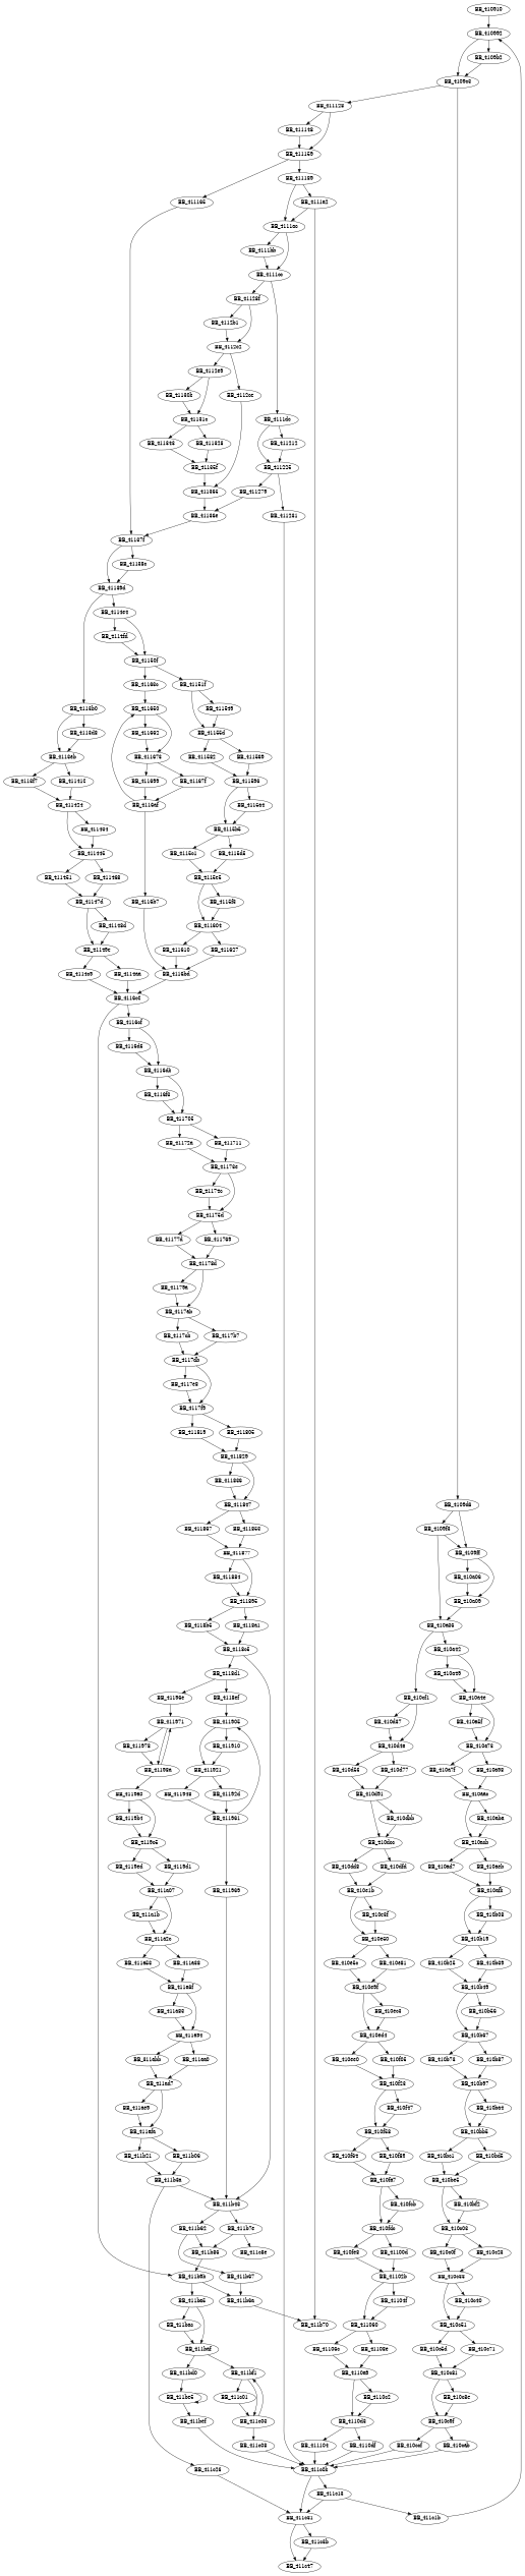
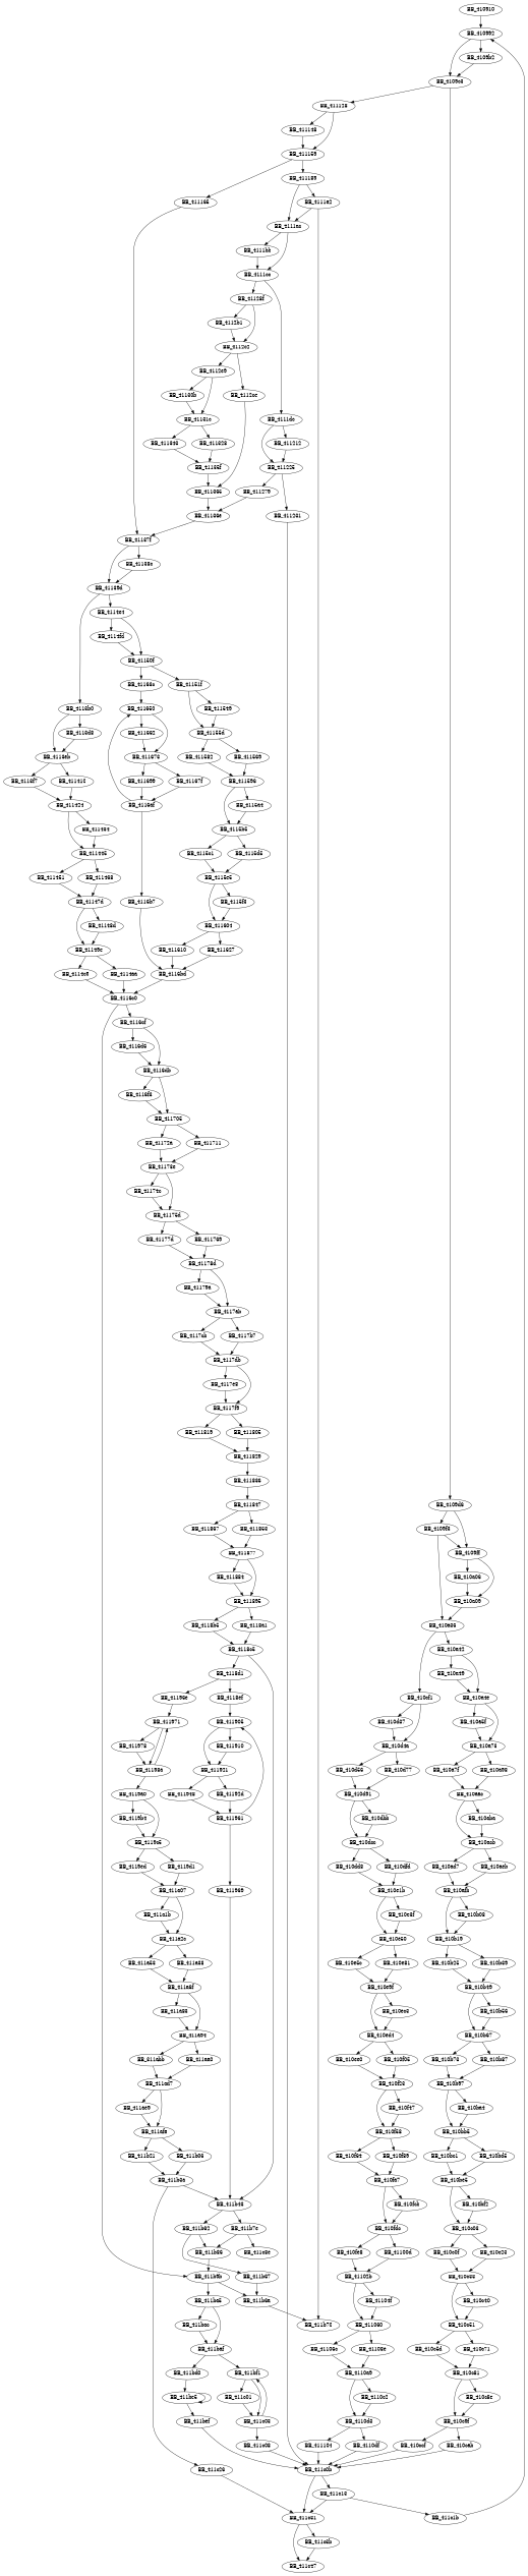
  digraph {
    BB_410910
    BB_410992
    BB_4109b2
    BB_4109c3
    BB_4109d6
    BB_411128
    n7 [label=BB_4109f3]
    BB_4109ff
    BB_411148
    BB_411159
    BB_410a36
    BB_410a06
    BB_410a09
    BB_411165
    BB_411189
    BB_410a42
    BB_410cf1
    BB_410a49
    BB_410a4e
    BB_410d37
    BB_410d4a
    BB_410a5f
    BB_410a73
    BB_410d56
    BB_410d77
    BB_410a7f
    BB_410a98
    BB_410aac
    BB_410aba
    BB_410acb
    BB_410ad7
    BB_410aeb
    BB_410afb
    BB_410b08
    BB_410b19
    BB_410b25
    BB_410b39
    BB_410b49
    BB_410b56
    BB_410b67
    BB_410b73
    BB_410b87
    BB_410b97
    BB_410ba4
    BB_410bb5
    BB_410bc1
    BB_410bd5
    BB_410be5
    BB_410bf2
    BB_410c03
    BB_410c0f
    BB_410c23
    BB_410c33
    BB_410c40
    BB_410c51
    BB_410c5d
    BB_410c71
    BB_410c81
    BB_410c8e
    BB_410c9f
    BB_410cab
    BB_410ccf
    BB_411c0b
    BB_411c13
    BB_411c31
    BB_411c1b
    BB_411c3b
    BB_411c47
    BB_410d91
    BB_410dbb
    BB_410dcc
    BB_410dd8
    BB_410dfd
    BB_410e1b
    BB_410e3f
    BB_410e50
    BB_410e5c
    BB_410e81
    BB_410e9f
    BB_410ec3
    BB_410ed4
    BB_410ee0
    BB_410f05
    BB_410f23
    BB_410f47
    BB_410f58
    BB_410f64
    BB_410f89
    BB_410fa7
    BB_410fcb
    BB_410fdc
    BB_410fe8
    BB_41100d
    BB_41102b
    BB_41104f
    BB_411060
    BB_41106c
    BB_41108e
    BB_4110a9
    BB_4110c2
    BB_4110d3
    BB_4110df
    BB_411104
    BB_41137f
    BB_4111a2
    BB_4111ac
    BB_41138c
    BB_41139d
    BB_411b70
    BB_4111bb
    BB_4111cc
    BB_4113b0
    BB_4114e4
    BB_4111dc
    BB_41128f
    BB_411212
    BB_411225
    BB_4112b1
    BB_4112c2
    BB_411231
    BB_411279
    BB_4112ce
    BB_4112e9
    BB_41136e
    BB_411365
    BB_41130b
    BB_41131c
    BB_411328
    BB_411343
    BB_41135f
    BB_4113d8
    BB_4113eb
    BB_4114fd
    BB_41150f
    BB_4113f7
    BB_411410
    BB_41151f
    BB_41163c
    BB_411424
    BB_411434
    BB_411445
    BB_411451
    BB_411468
    BB_41147d
    BB_41148d
    BB_41149e
    BB_4114aa
    BB_4114c9
    BB_4116c0
    BB_4116cf
    BB_411b9b
    BB_4116d6
    BB_4116db
    BB_411b6a
    BB_411ba5
    BB_411549
    BB_41155d
    BB_411650
    BB_411569
    BB_411582
    BB_411662
    BB_411673
    BB_411596
    BB_4115a4
    BB_4115b5
    BB_4115c1
    BB_4115d5
    BB_4115e5
    BB_4115f3
    BB_411604
    BB_411610
    BB_411627
    BB_4116bd
    BB_41167f
    BB_411699
    BB_4116af
    BB_4116b7
    BB_4116f3
    BB_411705
    BB_411bac
    BB_411baf
    BB_411711
    BB_41172a
    BB_41173e
    BB_41174c
    BB_41175d
    BB_411769
    BB_41177d
    BB_41178d
    BB_41179a
    BB_4117ab
    BB_4117b7
    BB_4117cb
    BB_4117db
    BB_4117e8
    BB_4117f9
    BB_411805
    BB_411819
    BB_411829
    BB_411836
    BB_411847
    BB_411853
    BB_411867
    BB_411877
    BB_411884
    BB_411895
    BB_4118a1
    BB_4118b5
    BB_4118c5
    BB_4118d1
    BB_411b43
    BB_4118ef
    BB_41196e
    BB_411b62
    BB_411b7e
    BB_411905
    BB_411971
    BB_411b67
    BB_411b86
    BB_411c8e
    BB_411910
    BB_411921
    BB_411978
    BB_41198a
    BB_41192d
    BB_411948
    BB_411961
    BB_411969
    BB_4119a0
    BB_4119b4
    BB_4119c5
    BB_4119d1
    BB_4119ed
    BB_411a07
    BB_411a1b
    BB_411a2c
    BB_411a38
    BB_411a53
    BB_411a6f
    BB_411a83
    BB_411a94
    BB_411aa0
    n243 [label=BB_311abb]
    BB_411ad7
    BB_411ae9
    BB_411afa
    BB_411b06
    BB_411b21
    BB_411b3a
    BB_411c26
    BB_411bd0
    BB_411bf1
    BB_411be5
    BB_411c01
    BB_411c03
    BB_411bef
    BB_411c08
    BB_410910 -> BB_410992
    BB_410992 -> BB_4109b2
    BB_410992 -> BB_4109c3
    BB_4109b2 -> BB_4109c3
    BB_4109c3 -> BB_4109d6
    BB_4109c3 -> BB_411128
    BB_4109d6 -> n7
    BB_4109d6 -> BB_4109ff
    BB_411128 -> BB_411148
    BB_411128 -> BB_411159
    n7 -> BB_4109ff
    n7 -> BB_410a36
    BB_4109ff -> BB_410a06
    BB_4109ff -> BB_410a09
    BB_411148 -> BB_411159
    BB_411159 -> BB_411165
    BB_411159 -> BB_411189
    BB_410a36 -> BB_410a42
    BB_410a36 -> BB_410cf1
    BB_410a06 -> BB_410a09
    BB_410a09 -> BB_410a36
    BB_411165 -> BB_41137f
    BB_411189 -> BB_4111a2
    BB_411189 -> BB_4111ac
    BB_410a42 -> BB_410a49
    BB_410a42 -> BB_410a4e
    BB_410cf1 -> BB_410d37
    BB_410cf1 -> BB_410d4a
    BB_410a49 -> BB_410a4e
    BB_410a4e -> BB_410a5f
    BB_410a4e -> BB_410a73
    BB_410d37 -> BB_410d4a
    BB_410d4a -> BB_410d56
    BB_410d4a -> BB_410d77
    BB_410a5f -> BB_410a73
    BB_410a73 -> BB_410a7f
    BB_410a73 -> BB_410a98
    BB_410d56 -> BB_410d91
    BB_410d77 -> BB_410d91
    BB_410a7f -> BB_410aac
    BB_410a98 -> BB_410aac
    BB_410aac -> BB_410aba
    BB_410aac -> BB_410acb
    BB_410aba -> BB_410acb
    BB_410acb -> BB_410ad7
    BB_410acb -> BB_410aeb
    BB_410ad7 -> BB_410afb
    BB_410aeb -> BB_410afb
    BB_410afb -> BB_410b08
    BB_410afb -> BB_410b19
    BB_410b08 -> BB_410b19
    BB_410b19 -> BB_410b25
    BB_410b19 -> BB_410b39
    BB_410b25 -> BB_410b49
    BB_410b39 -> BB_410b49
    BB_410b49 -> BB_410b56
    BB_410b49 -> BB_410b67
    BB_410b56 -> BB_410b67
    BB_410b67 -> BB_410b73
    BB_410b67 -> BB_410b87
    BB_410b73 -> BB_410b97
    BB_410b87 -> BB_410b97
    BB_410b97 -> BB_410ba4
    BB_410b97 -> BB_410bb5
    BB_410ba4 -> BB_410bb5
    BB_410bb5 -> BB_410bc1
    BB_410bb5 -> BB_410bd5
    BB_410bc1 -> BB_410be5
    BB_410bd5 -> BB_410be5
    BB_410be5 -> BB_410bf2
    BB_410be5 -> BB_410c03
    BB_410bf2 -> BB_410c03
    BB_410c03 -> BB_410c0f
    BB_410c03 -> BB_410c23
    BB_410c0f -> BB_410c33
    BB_410c23 -> BB_410c33
    BB_410c33 -> BB_410c40
    BB_410c33 -> BB_410c51
    BB_410c40 -> BB_410c51
    BB_410c51 -> BB_410c5d
    BB_410c51 -> BB_410c71
    BB_410c5d -> BB_410c81
    BB_410c71 -> BB_410c81
    BB_410c81 -> BB_410c8e
    BB_410c81 -> BB_410c9f
    BB_410c8e -> BB_410c9f
    BB_410c9f -> BB_410cab
    BB_410c9f -> BB_410ccf
    BB_410cab -> BB_411c0b
    BB_410ccf -> BB_411c0b
    BB_411c0b -> BB_411c13
    BB_411c0b -> BB_411c31
    BB_411c13 -> BB_411c31
    BB_411c13 -> BB_411c1b
    BB_411c31 -> BB_411c3b
    BB_411c31 -> BB_411c47
    BB_411c1b -> BB_410992
    BB_411c3b -> BB_411c47
    BB_410d91 -> BB_410dbb
    BB_410d91 -> BB_410dcc
    BB_410dbb -> BB_410dcc
    BB_410dcc -> BB_410dd8
    BB_410dcc -> BB_410dfd
    BB_410dd8 -> BB_410e1b
    BB_410dfd -> BB_410e1b
    BB_410e1b -> BB_410e3f
    BB_410e1b -> BB_410e50
    BB_410e3f -> BB_410e50
    BB_410e50 -> BB_410e5c
    BB_410e50 -> BB_410e81
    BB_410e5c -> BB_410e9f
    BB_410e81 -> BB_410e9f
    BB_410e9f -> BB_410ec3
    BB_410e9f -> BB_410ed4
    BB_410ec3 -> BB_410ed4
    BB_410ed4 -> BB_410ee0
    BB_410ed4 -> BB_410f05
    BB_410ee0 -> BB_410f23
    BB_410f05 -> BB_410f23
    BB_410f23 -> BB_410f47
    BB_410f23 -> BB_410f58
    BB_410f47 -> BB_410f58
    BB_410f58 -> BB_410f64
    BB_410f58 -> BB_410f89
    BB_410f64 -> BB_410fa7
    BB_410f89 -> BB_410fa7
    BB_410fa7 -> BB_410fcb
    BB_410fa7 -> BB_410fdc
    BB_410fcb -> BB_410fdc
    BB_410fdc -> BB_410fe8
    BB_410fdc -> BB_41100d
    BB_410fe8 -> BB_41102b
    BB_41100d -> BB_41102b
    BB_41102b -> BB_41104f
    BB_41102b -> BB_411060
    BB_41104f -> BB_411060
    BB_411060 -> BB_41106c
    BB_411060 -> BB_41108e
    BB_41106c -> BB_4110a9
    BB_41108e -> BB_4110a9
    BB_4110a9 -> BB_4110c2
    BB_4110a9 -> BB_4110d3
    BB_4110c2 -> BB_4110d3
    BB_4110d3 -> BB_4110df
    BB_4110d3 -> BB_411104
    BB_4110df -> BB_411c0b
    BB_411104 -> BB_411c0b
    BB_41137f -> BB_41138c
    BB_41137f -> BB_41139d
    BB_4111a2 -> BB_4111ac
    BB_4111a2 -> BB_411b70
    BB_4111ac -> BB_4111bb
    BB_4111ac -> BB_4111cc
    BB_41138c -> BB_41139d
    BB_41139d -> BB_4113b0
    BB_41139d -> BB_4114e4
    BB_4111bb -> BB_4111cc
    BB_4111cc -> BB_4111dc
    BB_4111cc -> BB_41128f
    BB_4113b0 -> BB_4113d8
    BB_4113b0 -> BB_4113eb
    BB_4114e4 -> BB_4114fd
    BB_4114e4 -> BB_41150f
    BB_4111dc -> BB_411212
    BB_4111dc -> BB_411225
    BB_41128f -> BB_4112b1
    BB_41128f -> BB_4112c2
    BB_411212 -> BB_411225
    BB_411225 -> BB_411231
    BB_411225 -> BB_411279
    BB_4112b1 -> BB_4112c2
    BB_4112c2 -> BB_4112ce
    BB_4112c2 -> BB_4112e9
    BB_411231 -> BB_411c0b
    BB_411279 -> BB_41136e
    BB_4112ce -> BB_411365
    BB_4112e9 -> BB_41130b
    BB_4112e9 -> BB_41131c
    BB_41136e -> BB_41137f
    BB_411365 -> BB_41136e
    BB_41130b -> BB_41131c
    BB_41131c -> BB_411328
    BB_41131c -> BB_411343
    BB_411328 -> BB_41135f
    BB_411343 -> BB_41135f
    BB_41135f -> BB_411365
    BB_4113d8 -> BB_4113eb
    BB_4113eb -> BB_4113f7
    BB_4113eb -> BB_411410
    BB_4114fd -> BB_41150f
    BB_41150f -> BB_41151f
    BB_41150f -> BB_41163c
    BB_4113f7 -> BB_411424
    BB_411410 -> BB_411424
    BB_41151f -> BB_411549
    BB_41151f -> BB_41155d
    BB_41163c -> BB_411650
    BB_411424 -> BB_411434
    BB_411424 -> BB_411445
    BB_411434 -> BB_411445
    BB_411445 -> BB_411451
    BB_411445 -> BB_411468
    BB_411451 -> BB_41147d
    BB_411468 -> BB_41147d
    BB_41147d -> BB_41148d
    BB_41147d -> BB_41149e
    BB_41148d -> BB_41149e
    BB_41149e -> BB_4114aa
    BB_41149e -> BB_4114c9
    BB_4114aa -> BB_4116c0
    BB_4114c9 -> BB_4116c0
    BB_4116c0 -> BB_4116cf
    BB_4116c0 -> BB_411b9b
    BB_4116cf -> BB_4116d6
    BB_4116cf -> BB_4116db
    BB_411b9b -> BB_411b6a
    BB_411b9b -> BB_411ba5
    BB_4116d6 -> BB_4116db
    BB_4116db -> BB_4116f3
    BB_4116db -> BB_411705
    BB_411b6a -> BB_411b70
    BB_411ba5 -> BB_411bac
    BB_411ba5 -> BB_411baf
    BB_411549 -> BB_41155d
    BB_41155d -> BB_411569
    BB_41155d -> BB_411582
    BB_411650 -> BB_411662
    BB_411650 -> BB_411673
    BB_411569 -> BB_411596
    BB_411582 -> BB_411596
    BB_411662 -> BB_411673
    BB_411673 -> BB_41167f
    BB_411673 -> BB_411699
    BB_411596 -> BB_4115a4
    BB_411596 -> BB_4115b5
    BB_4115a4 -> BB_4115b5
    BB_4115b5 -> BB_4115c1
    BB_4115b5 -> BB_4115d5
    BB_4115c1 -> BB_4115e5
    BB_4115d5 -> BB_4115e5
    BB_4115e5 -> BB_4115f3
    BB_4115e5 -> BB_411604
    BB_4115f3 -> BB_411604
    BB_411604 -> BB_411610
    BB_411604 -> BB_411627
    BB_411610 -> BB_4116bd
    BB_411627 -> BB_4116bd
    BB_4116bd -> BB_4116c0
    BB_41167f -> BB_4116af
    BB_411699 -> BB_4116af
    BB_4116af -> BB_411650
    BB_4116af -> BB_4116b7
    BB_4116b7 -> BB_4116bd
    BB_4116f3 -> BB_411705
    BB_411705 -> BB_411711
    BB_411705 -> BB_41172a
    BB_411bac -> BB_411baf
    BB_411baf -> BB_411bd0
    BB_411baf -> BB_411bf1
    BB_411711 -> BB_41173e
    BB_41172a -> BB_41173e
    BB_41173e -> BB_41174c
    BB_41173e -> BB_41175d
    BB_41174c -> BB_41175d
    BB_41175d -> BB_411769
    BB_41175d -> BB_41177d
    BB_411769 -> BB_41178d
    BB_41177d -> BB_41178d
    BB_41178d -> BB_41179a
    BB_41178d -> BB_4117ab
    BB_41179a -> BB_4117ab
    BB_4117ab -> BB_4117b7
    BB_4117ab -> BB_4117cb
    BB_4117b7 -> BB_4117db
    BB_4117cb -> BB_4117db
    BB_4117db -> BB_4117e8
    BB_4117db -> BB_4117f9
    BB_4117e8 -> BB_4117f9
    BB_4117f9 -> BB_411805
    BB_4117f9 -> BB_411819
    BB_411805 -> BB_411829
    BB_411819 -> BB_411829
    BB_411829 -> BB_411836
-   BB_411829 -> BB_411847
    BB_411836 -> BB_411847
    BB_411847 -> BB_411853
    BB_411847 -> BB_411867
    BB_411853 -> BB_411877
    BB_411867 -> BB_411877
    BB_411877 -> BB_411884
    BB_411877 -> BB_411895
    BB_411884 -> BB_411895
    BB_411895 -> BB_4118a1
    BB_411895 -> BB_4118b5
    BB_4118a1 -> BB_4118c5
    BB_4118b5 -> BB_4118c5
    BB_4118c5 -> BB_4118d1
    BB_4118c5 -> BB_411b43
    BB_4118d1 -> BB_4118ef
    BB_4118d1 -> BB_41196e
    BB_411b43 -> BB_411b62
    BB_411b43 -> BB_411b7e
    BB_4118ef -> BB_411905
    BB_41196e -> BB_411971
    BB_411b62 -> BB_411b67
    BB_411b62 -> BB_411b86
    BB_411b7e -> BB_411b86
    BB_411b7e -> BB_411c8e
    BB_411905 -> BB_411910
    BB_411905 -> BB_411921
    BB_411971 -> BB_411978
    BB_411971 -> BB_41198a
    BB_411b67 -> BB_411b6a
    BB_411b86 -> BB_411b9b
    BB_411910 -> BB_411921
    BB_411921 -> BB_41192d
    BB_411921 -> BB_411948
    BB_411978 -> BB_41198a
    BB_41198a -> BB_411971
    BB_41198a -> BB_4119a0
    BB_41192d -> BB_411961
    BB_411948 -> BB_411961
    BB_411961 -> BB_411905
    BB_411961 -> BB_411969
    BB_411969 -> BB_411b43
    BB_4119a0 -> BB_4119b4
    BB_4119a0 -> BB_4119c5
    BB_4119b4 -> BB_4119c5
    BB_4119c5 -> BB_4119d1
    BB_4119c5 -> BB_4119ed
    BB_4119d1 -> BB_411a07
    BB_4119ed -> BB_411a07
    BB_411a07 -> BB_411a1b
    BB_411a07 -> BB_411a2c
    BB_411a1b -> BB_411a2c
    BB_411a2c -> BB_411a38
    BB_411a2c -> BB_411a53
    BB_411a38 -> BB_411a6f
    BB_411a53 -> BB_411a6f
    BB_411a6f -> BB_411a83
    BB_411a6f -> BB_411a94
    BB_411a83 -> BB_411a94
    BB_411a94 -> BB_411aa0
    BB_411a94 -> n243
    BB_411aa0 -> BB_411ad7
    n243 -> BB_411ad7
    BB_411ad7 -> BB_411ae9
    BB_411ad7 -> BB_411afa
    BB_411ae9 -> BB_411afa
    BB_411afa -> BB_411b06
    BB_411afa -> BB_411b21
    BB_411b06 -> BB_411b3a
    BB_411b21 -> BB_411b3a
    BB_411b3a -> BB_411b43
    BB_411b3a -> BB_411c26
    BB_411c26 -> BB_411c31
    BB_411bd0 -> BB_411be5
    BB_411bf1 -> BB_411c01
    BB_411bf1 -> BB_411c03
    BB_411be5 -> BB_411be5
    BB_411be5 -> BB_411bef
    BB_411c01 -> BB_411c03
    BB_411c03 -> BB_411bf1
    BB_411c03 -> BB_411c08
    BB_411bef -> BB_411c0b
    BB_411c08 -> BB_411c0b
  }
